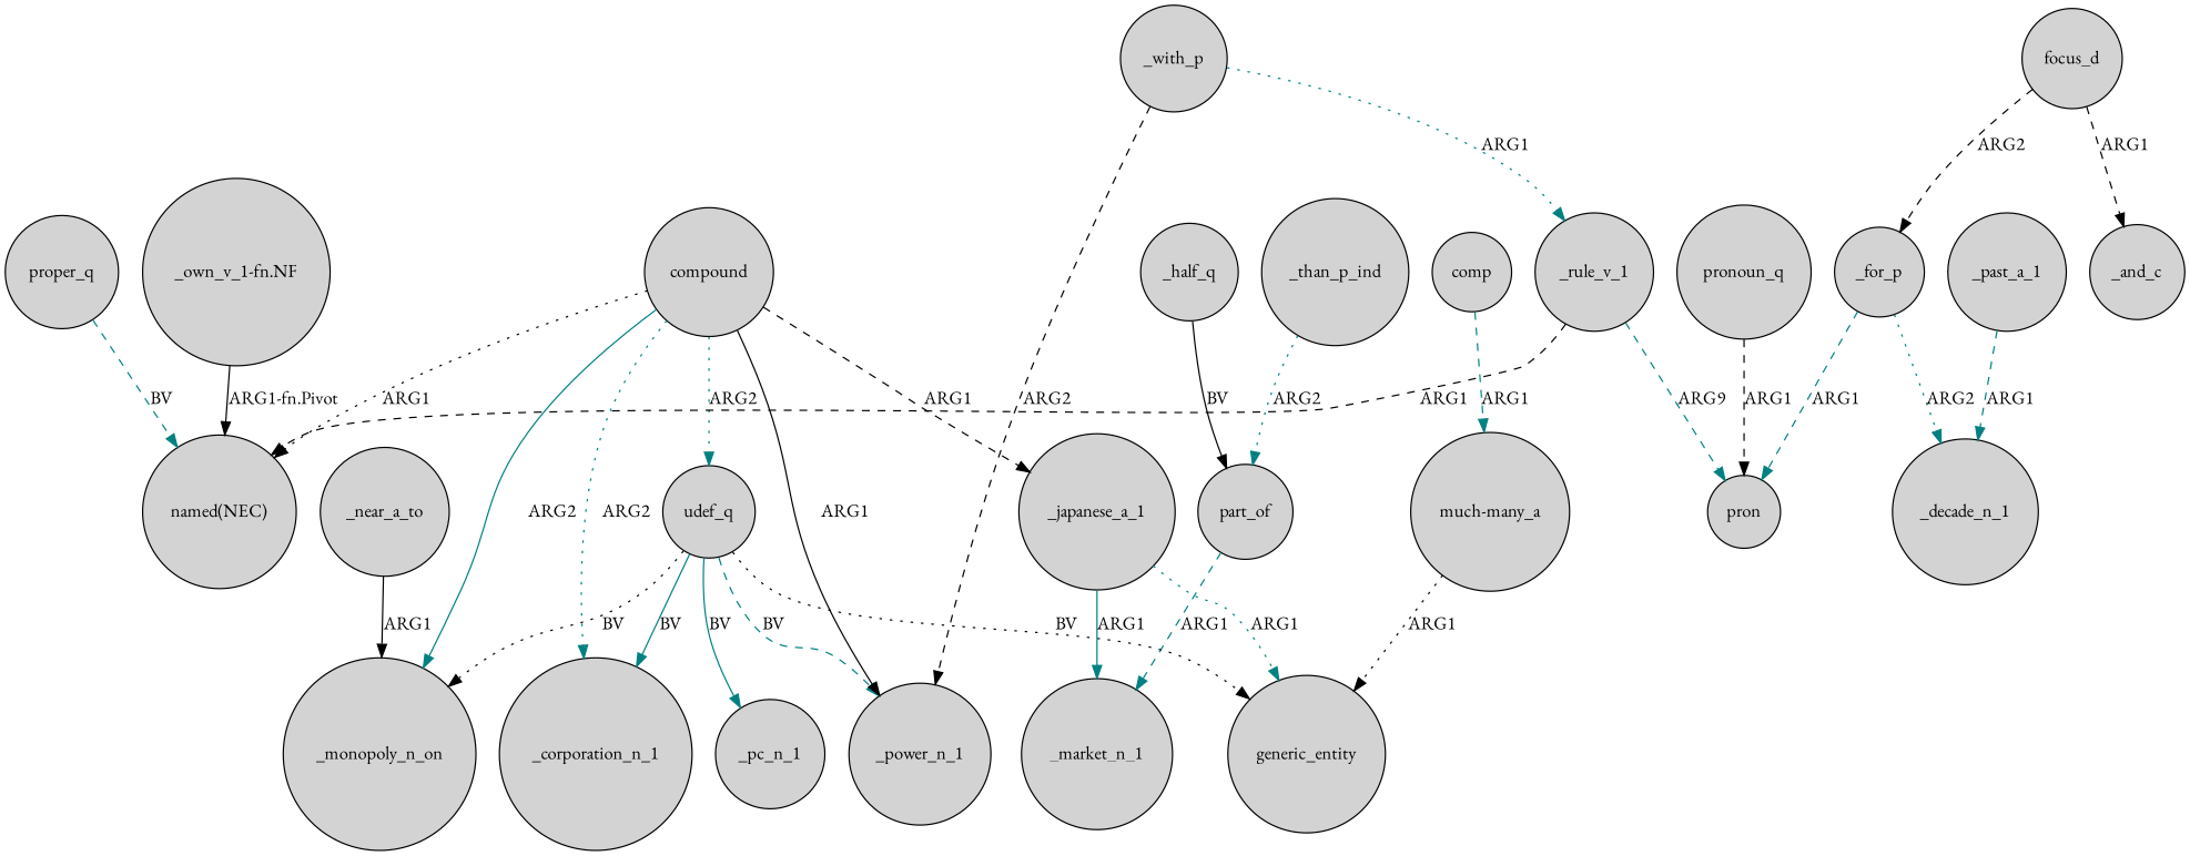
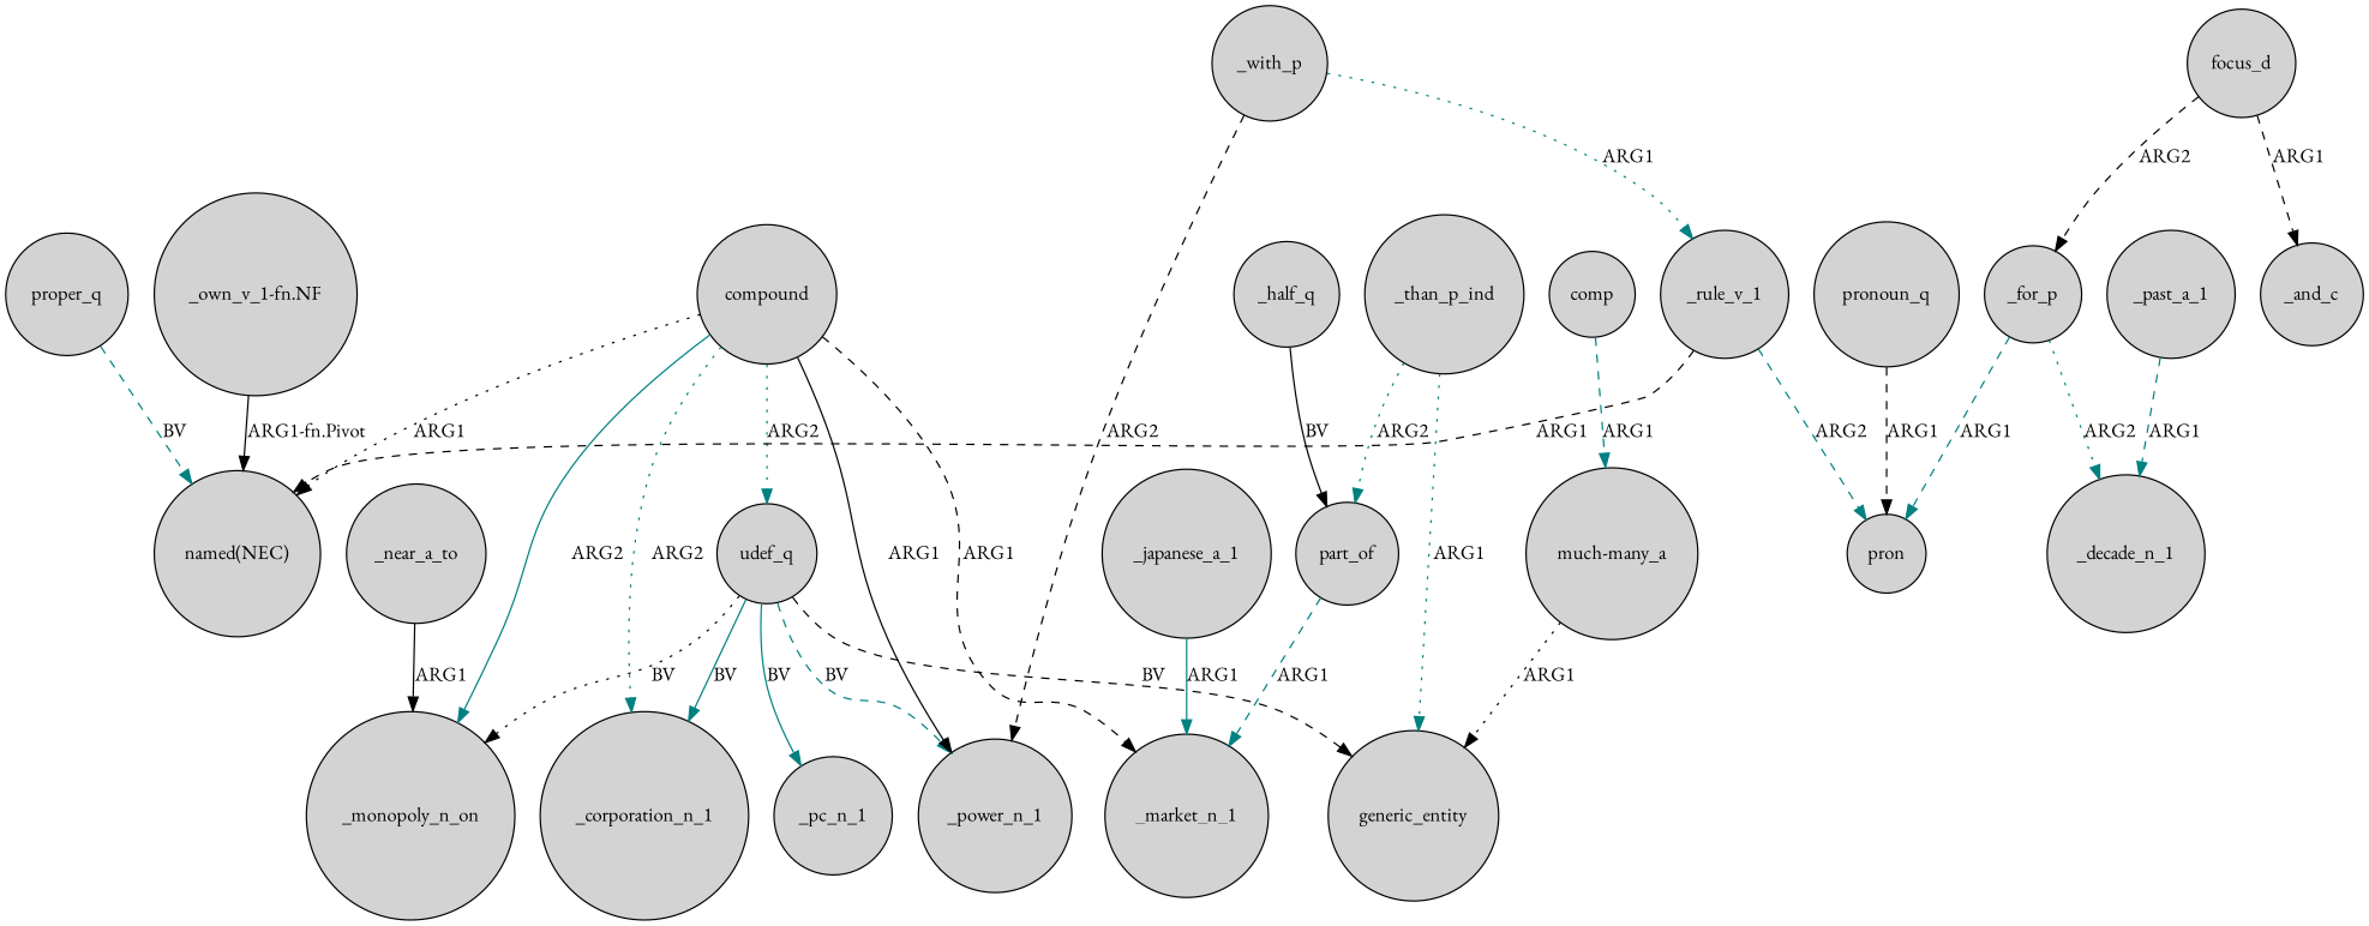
  digraph {
    fontname="EB Garamond"
    node [fontname="EB Garamond" shape=circle style=filled]
    edge [color=teal fontname="EB Garamond" style=dashed]
    proper_q
    "named(NEC)"
    part_of
    _market_n_1
    "_own_v_1-fn.NF"
    udef_q
    generic_entity
    _monopoly_n_on
    _corporation_n_1
    _pc_n_1
    _power_n_1
    _than_p_ind
    "much-many_a"
    _near_a_to
    compound
    _past_a_1
    _decade_n_1
    _rule_v_1
    pron
    _for_p
    _with_p
    focus_d
    _and_c
    _japanese_a_1
    pronoun_q
    comp
    _half_q
    proper_q -> "named(NEC)" [label=BV]
    part_of -> _market_n_1 [label=ARG1]
    "_own_v_1-fn.NF" -> "named(NEC)" [color=black label="ARG1-fn.Pivot" style=solid]
-   udef_q -> generic_entity [color=black label=BV style=dotted]
+   udef_q -> generic_entity [color=black label=BV]
    udef_q -> _monopoly_n_on [color=black label=BV style=dotted]
    udef_q -> _corporation_n_1 [label=BV style=solid]
    udef_q -> _pc_n_1 [label=BV style=solid]
    udef_q -> _power_n_1 [label=BV]
    _than_p_ind -> part_of [label=ARG2 style=dotted]
-   _japanese_a_1 -> generic_entity [label=ARG1 style=dotted]
+   _than_p_ind -> generic_entity [label=ARG1 style=dotted]
    "much-many_a" -> generic_entity [color=black label=ARG1 style=dotted]
    _near_a_to -> _monopoly_n_on [color=black label=ARG1 style=solid]
    compound -> "named(NEC)" [color=black label=ARG1 style=dotted]
-   compound -> _japanese_a_1 [color=black label=ARG1]
+   compound -> _market_n_1 [color=black label=ARG1]
    compound -> udef_q [label=ARG2 style=dotted]
    compound -> _monopoly_n_on [label=ARG2 style=solid]
    compound -> _corporation_n_1 [label=ARG2 style=dotted]
    compound -> _power_n_1 [color=black label=ARG1 style=solid]
    _past_a_1 -> _decade_n_1 [label=ARG1]
    _rule_v_1 -> "named(NEC)" [color=black label=ARG1]
-   _rule_v_1 -> pron [label=ARG9]
+   _rule_v_1 -> pron [label=ARG2]
    _for_p -> _decade_n_1 [label=ARG2 style=dotted]
    _for_p -> pron [label=ARG1]
    _with_p -> _power_n_1 [color=black label=ARG2]
    _with_p -> _rule_v_1 [label=ARG1 style=dotted]
    focus_d -> _for_p [color=black label=ARG2]
    focus_d -> _and_c [color=black label=ARG1]
    _japanese_a_1 -> _market_n_1 [label=ARG1 style=solid]
    pronoun_q -> pron [color=black label=ARG1]
    comp -> "much-many_a" [label=ARG1]
    _half_q -> part_of [color=black label=BV style=solid]
  }
